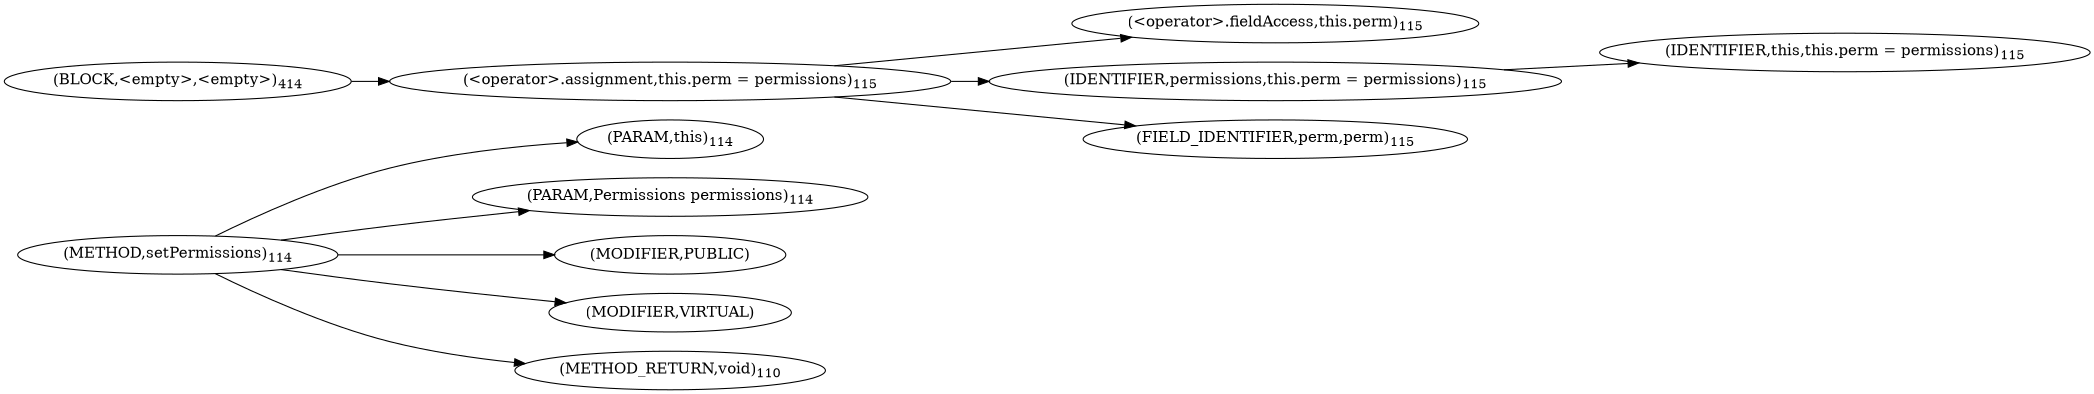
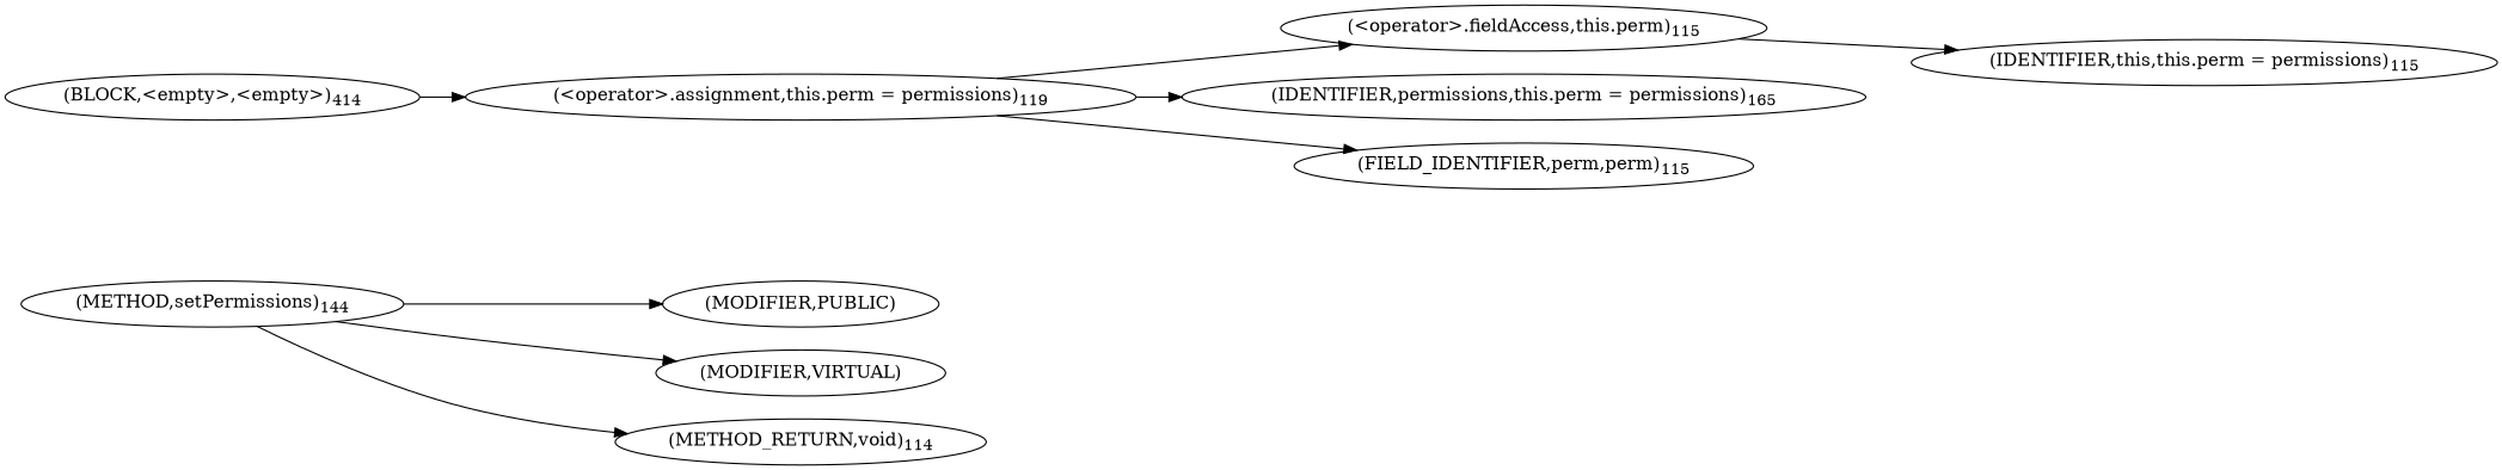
  digraph {
    rankdir=LR
-   n1 [label=<(METHOD,setPermissions)<SUB>114</SUB>>]
-   n2 [label=<(PARAM,this)<SUB>114</SUB>>]
-   n3 [label=<(PARAM,Permissions permissions)<SUB>114</SUB>>]
+   n1 [label=<(METHOD,setPermissions)<SUB>144</SUB>>]
    n4 [label=<(MODIFIER,PUBLIC)>]
    n5 [label=<(MODIFIER,VIRTUAL)>]
-   n6 [label=<(METHOD_RETURN,void)<SUB>110</SUB>>]
+   n6 [label=<(METHOD_RETURN,void)<SUB>114</SUB>>]
    n7 [label=<(BLOCK,&lt;empty&gt;,&lt;empty&gt;)<SUB>414</SUB>>]
-   n8 [label=<(&lt;operator&gt;.assignment,this.perm = permissions)<SUB>115</SUB>>]
+   n8 [label=<(&lt;operator&gt;.assignment,this.perm = permissions)<SUB>119</SUB>>]
    n9 [label=<(&lt;operator&gt;.fieldAccess,this.perm)<SUB>115</SUB>>]
-   n10 [label=<(IDENTIFIER,permissions,this.perm = permissions)<SUB>115</SUB>>]
+   n10 [label=<(IDENTIFIER,permissions,this.perm = permissions)<SUB>165</SUB>>]
    n11 [label=<(FIELD_IDENTIFIER,perm,perm)<SUB>115</SUB>>]
    n12 [label=<(IDENTIFIER,this,this.perm = permissions)<SUB>115</SUB>>]
-   n1 -> n2
-   n1 -> n3
    n1 -> n4
    n1 -> n5
    n1 -> n6
    n7 -> n8
    n8 -> n9
    n8 -> n10
    n8 -> n11
-   n10 -> n12
+   n9 -> n12
  }
